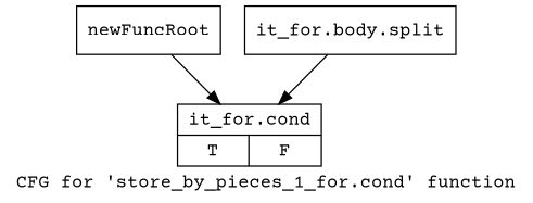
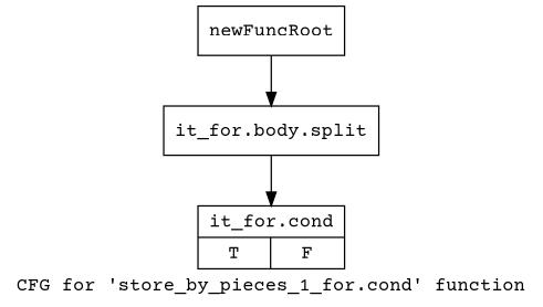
  digraph {
    fontname="Courier Prime"
    label="CFG for 'store_by_pieces_1_for.cond' function"
    node [fontname="Courier Prime" shape=record]
    edge [fontname="Courier Prime"]
    n1 [label="{newFuncRoot}"]
    n2 [label="{it_for.cond|{<s0>T|<s1>F}}"]
    n3 [label="{it_for.body.split}"]
-   n1 -> n2
+   n1 -> n3
    n3 -> n2
  }
